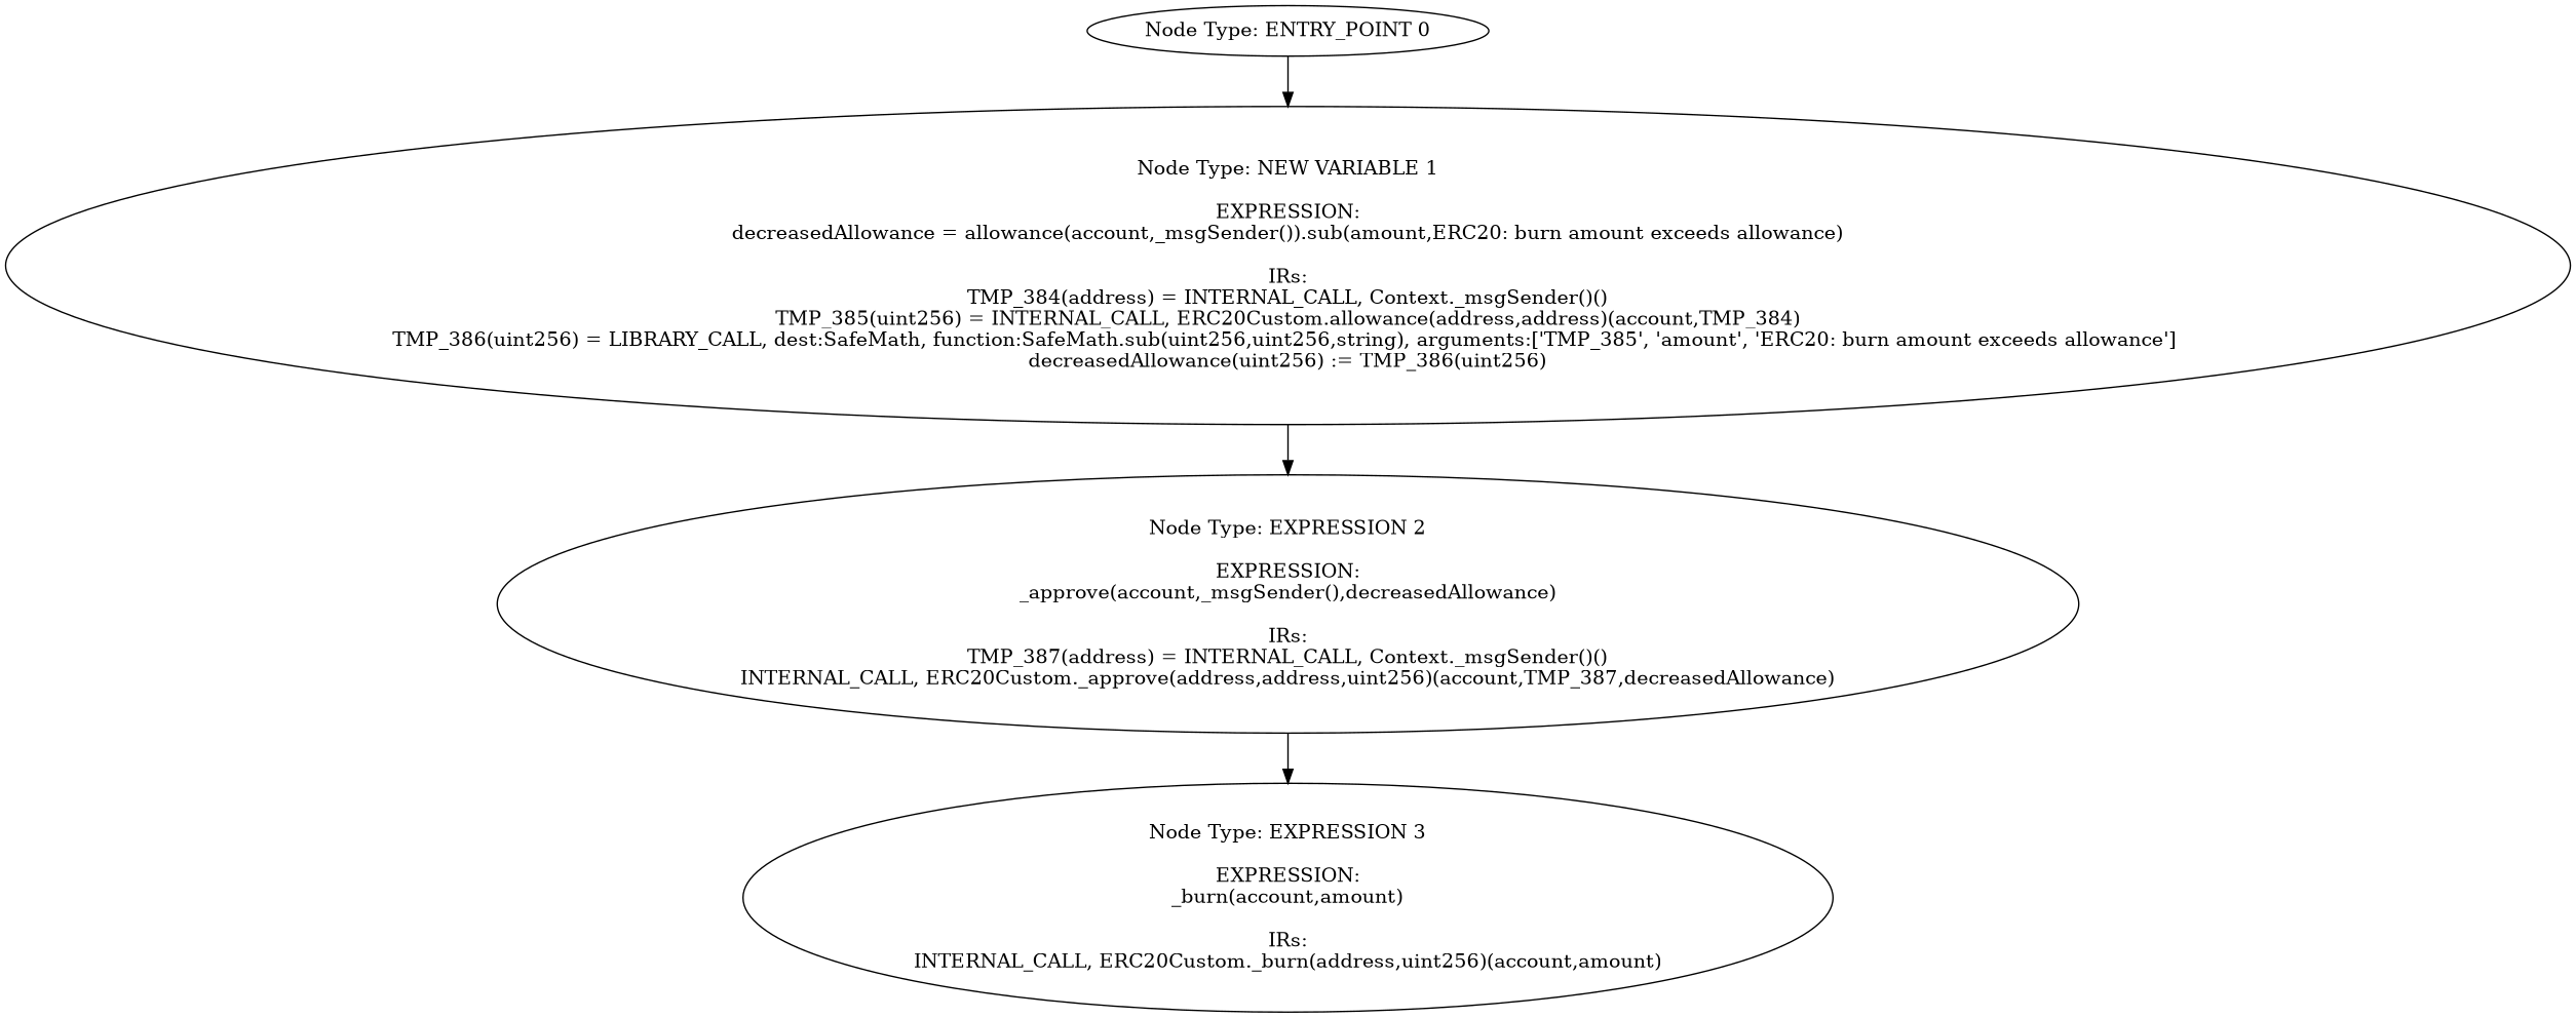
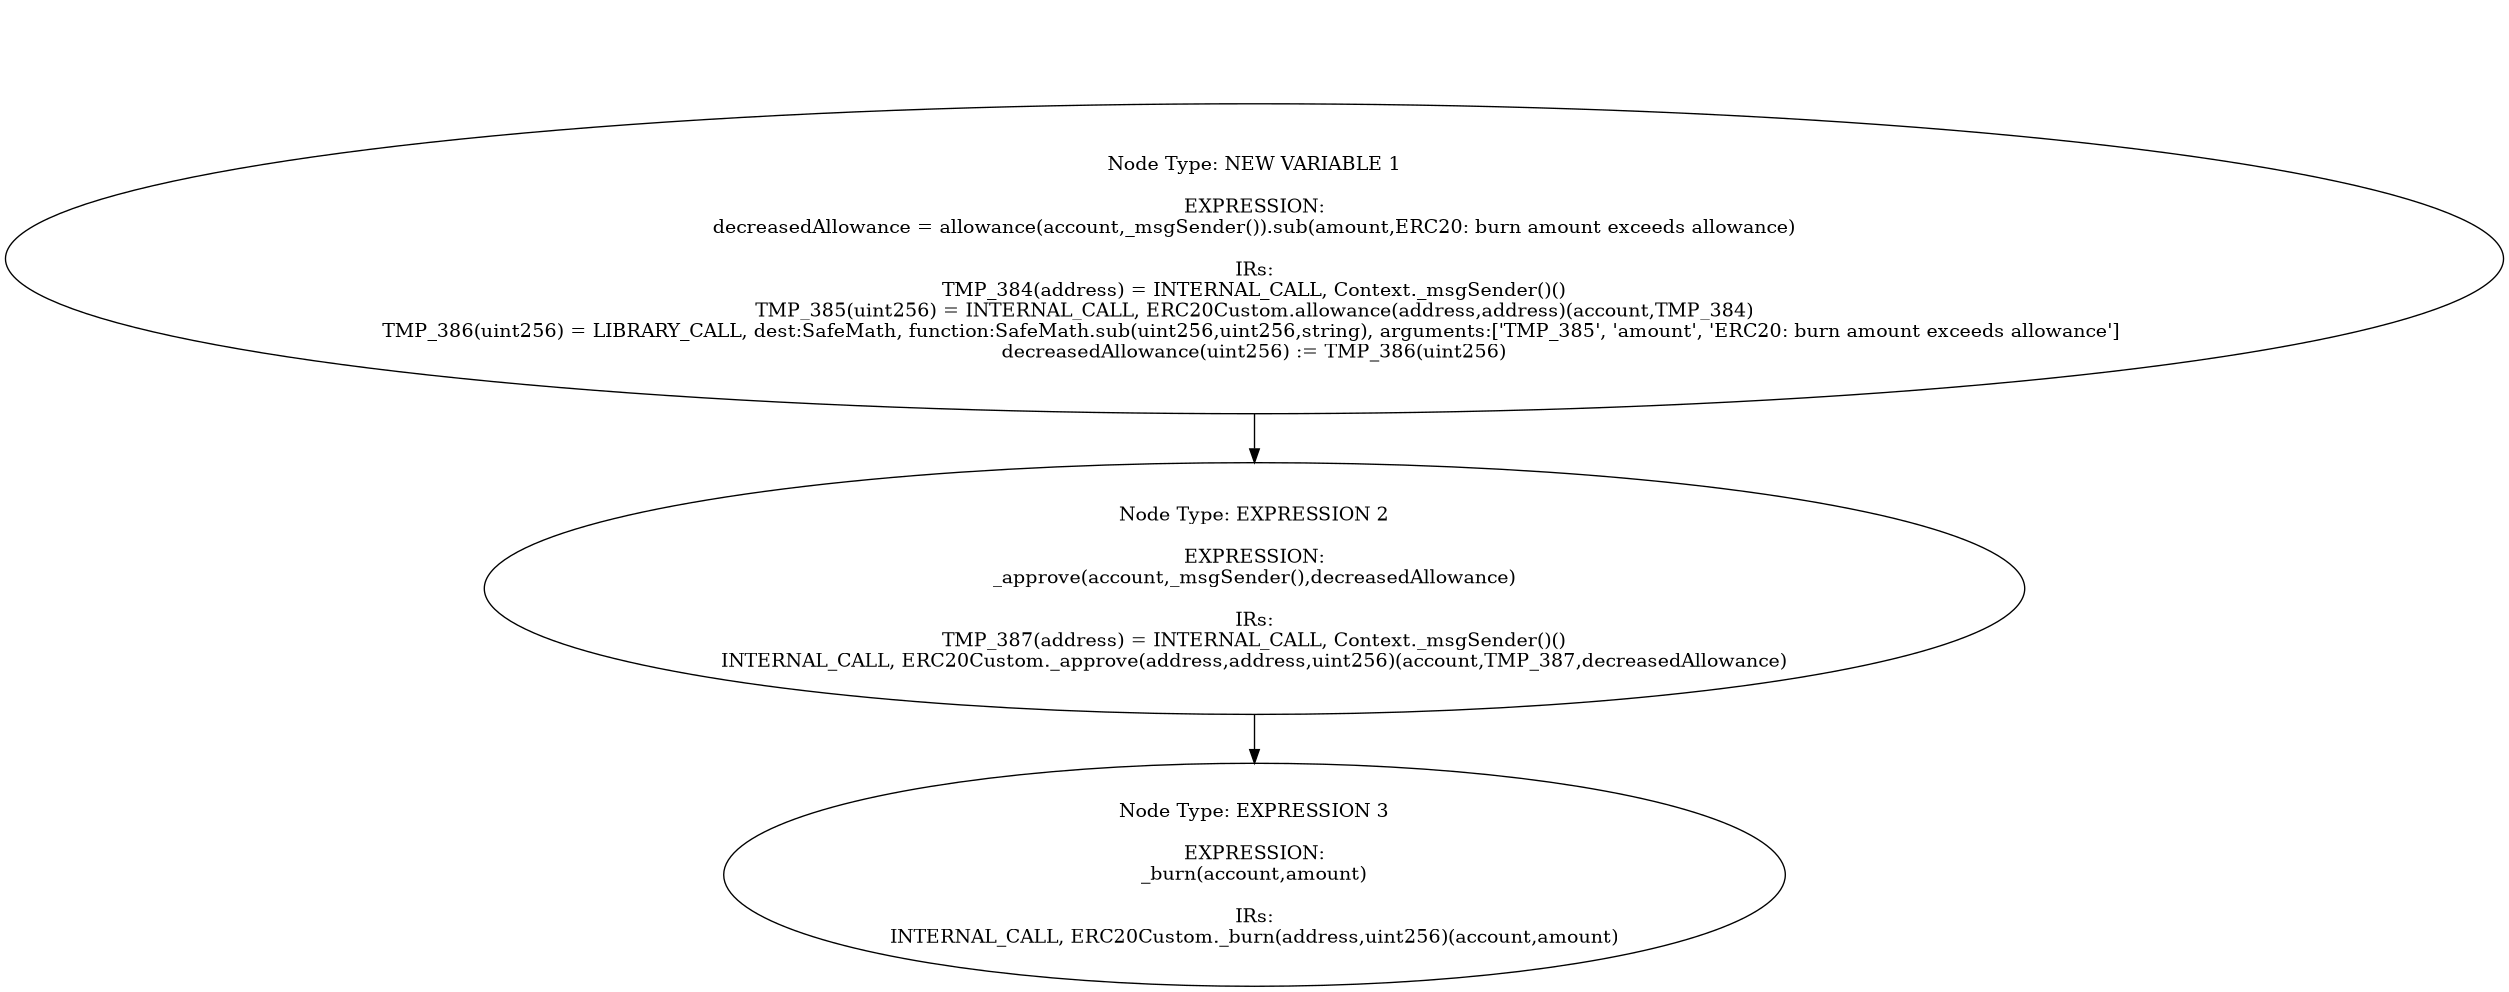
  digraph {
-   n1 [label="Node Type: ENTRY_POINT 0\n"]
    n2 [label="Node Type: NEW VARIABLE 1\n\nEXPRESSION:\ndecreasedAllowance = allowance(account,_msgSender()).sub(amount,ERC20: burn amount exceeds allowance)\n\nIRs:\nTMP_384(address) = INTERNAL_CALL, Context._msgSender()()\nTMP_385(uint256) = INTERNAL_CALL, ERC20Custom.allowance(address,address)(account,TMP_384)\nTMP_386(uint256) = LIBRARY_CALL, dest:SafeMath, function:SafeMath.sub(uint256,uint256,string), arguments:['TMP_385', 'amount', 'ERC20: burn amount exceeds allowance'] \ndecreasedAllowance(uint256) := TMP_386(uint256)"]
    n3 [label="Node Type: EXPRESSION 2\n\nEXPRESSION:\n_approve(account,_msgSender(),decreasedAllowance)\n\nIRs:\nTMP_387(address) = INTERNAL_CALL, Context._msgSender()()\nINTERNAL_CALL, ERC20Custom._approve(address,address,uint256)(account,TMP_387,decreasedAllowance)"]
    n4 [label="Node Type: EXPRESSION 3\n\nEXPRESSION:\n_burn(account,amount)\n\nIRs:\nINTERNAL_CALL, ERC20Custom._burn(address,uint256)(account,amount)"]
-   n1 -> n2
    n2 -> n3
    n3 -> n4
  }
